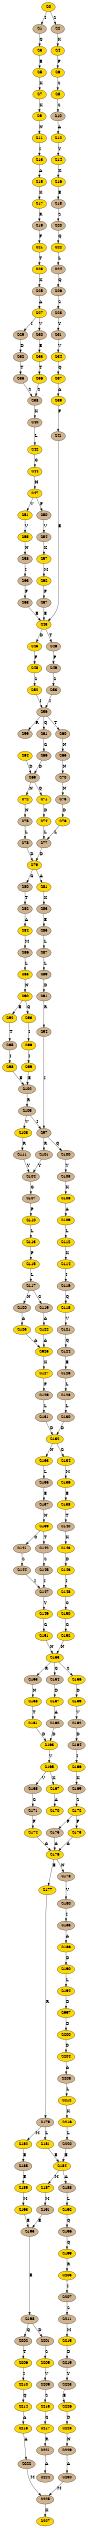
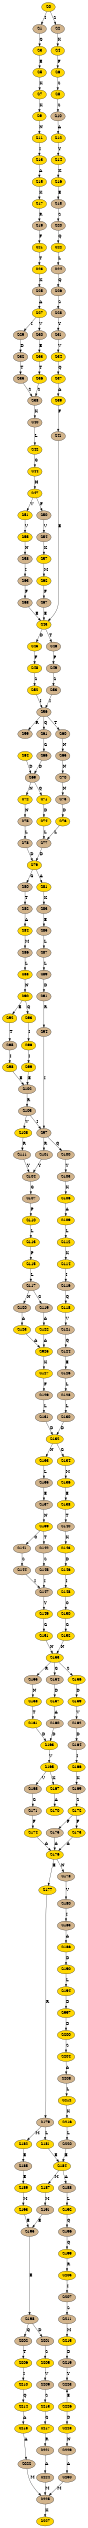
  strict digraph {
    node [fillcolor=gold style=filled]
    S1 [fillcolor=tan]
    S0
    S2 [fillcolor=tan]
    S3
    S4
    S5
    S6
    S7
    S8
    S9
    S10 [fillcolor=tan]
    S11
    S12
    S13
    S14
    S15
    S16
    S17
    S18 [fillcolor=tan]
    S19 [fillcolor=tan]
    S20 [fillcolor=tan]
    S21
    S22
    S23
    S24 [fillcolor=tan]
    S25 [fillcolor=tan]
    S26 [fillcolor=tan]
    S27
    S28 [fillcolor=tan]
    S29 [fillcolor=tan]
    S30 [fillcolor=tan]
    S31 [fillcolor=tan]
    S32 [fillcolor=tan]
    S33
    S34
    S35 [fillcolor=tan]
    S36
    S37
    S38 [fillcolor=tan]
    S39
    S40 [fillcolor=tan]
    S41 [fillcolor=tan]
    S42
    S43
    S44
    S45
    S46 [fillcolor=tan]
    S47
    S48
    S49 [fillcolor=tan]
    S50 [fillcolor=tan]
    S51
    S52
    S53 [fillcolor=tan]
    S54 [fillcolor=tan]
    S55
    S56 [fillcolor=tan]
    S57
    S58 [fillcolor=tan]
    S59 [fillcolor=tan]
    S60 [fillcolor=tan]
    S61 [fillcolor=tan]
    S62
    S63 [fillcolor=tan]
    S65 [fillcolor=tan]
    S66 [fillcolor=tan]
    S67 [fillcolor=tan]
    S68 [fillcolor=tan]
    S69 [fillcolor=tan]
    S64
    S70 [fillcolor=tan]
    S71
    S72
    S73 [fillcolor=tan]
    S74
    S75 [fillcolor=tan]
    S76
    S77 [fillcolor=tan]
    S78 [fillcolor=tan]
    S79
    S80 [fillcolor=tan]
    S81
    S82 [fillcolor=tan]
    S83 [fillcolor=tan]
    S84
    S85 [fillcolor=tan]
    S86 [fillcolor=tan]
    S87 [fillcolor=tan]
    S88
    S89 [fillcolor=tan]
    S90
    S91 [fillcolor=tan]
    S92
    S93
    S94 [fillcolor=tan]
    S95 [fillcolor=tan]
    S96
    S97 [fillcolor=tan]
    S98
    S99
    S100 [fillcolor=tan]
    S101 [fillcolor=tan]
    S102 [fillcolor=tan]
    S103 [fillcolor=tan]
    S104 [fillcolor=tan]
    S105 [fillcolor=tan]
    S106
    S107 [fillcolor=tan]
    S108
    S109
    S110
    S111 [fillcolor=tan]
    S112
    S113
    S114
    S115
    S116 [fillcolor=tan]
    S117 [fillcolor=tan]
    S118
    S119 [fillcolor=tan]
    S120 [fillcolor=tan]
    S121 [fillcolor=tan]
    S122
    S123
    S124 [fillcolor=tan]
    n126 [label=S925]
    S126 [fillcolor=tan]
    S127
    S128 [fillcolor=tan]
    S129 [fillcolor=tan]
    S130 [fillcolor=tan]
    S131 [fillcolor=tan]
    S132
    S133
    S134
    S135 [fillcolor=tan]
    S136
    S137 [fillcolor=tan]
    S138
    S139
    S140 [fillcolor=tan]
    S141 [fillcolor=tan]
    S142 [fillcolor=tan]
    S143
    S144 [fillcolor=tan]
    S145 [fillcolor=tan]
    S146
    S147 [fillcolor=tan]
    S148
    S149
    S150
    S151
    S152
    S153
    S154 [fillcolor=tan]
    S155 [fillcolor=tan]
    S156
    S157
    S158
    S159
    S160 [fillcolor=tan]
    S161
    S162 [fillcolor=tan]
    S163
    S164 [fillcolor=tan]
    S165
    S166
    S167
    S168 [fillcolor=tan]
    S169 [fillcolor=tan]
    S170
    S171 [fillcolor=tan]
    S172
    S174
    S173
    S175 [fillcolor=tan]
    S176
    S177
    S178 [fillcolor=tan]
    S179 [fillcolor=tan]
    S180 [fillcolor=tan]
    S181
    S182
    S183 [fillcolor=tan]
    S184
    S185 [fillcolor=tan]
    S186
    S187
    S188 [fillcolor=tan]
    S189
    S190
    S191 [fillcolor=tan]
    S192
    S193
    S194
    S195 [fillcolor=tan]
    S196 [fillcolor=tan]
    n198 [label=S997]
    S198 [fillcolor=tan]
    S199
    S200
    S201 [fillcolor=tan]
    S202 [fillcolor=tan]
    S203
    S204
    S205
    S206
    S207 [fillcolor=tan]
    S208 [fillcolor=tan]
    S209 [fillcolor=tan]
    S210
    S211 [fillcolor=tan]
    S212
    S213
    S214
    S215
    S216
    S217
    S218
    S219 [fillcolor=tan]
    S220 [fillcolor=tan]
    S221 [fillcolor=tan]
    S222 [fillcolor=tan]
    S223 [fillcolor=tan]
    S224 [fillcolor=tan]
    S225 [fillcolor=tan]
    S226
    S227
    S228
    S229 [fillcolor=tan]
    S230 [fillcolor=tan]
    S1 -> S3 [label=G]
    S0 -> S1 [label=I]
    S0 -> S2 [label=S]
    S2 -> S4 [label=K]
    S3 -> S5 [label=E]
    S4 -> S6 [label=F]
    S5 -> S7 [label=K]
    S6 -> S8 [label=S]
    S7 -> S9 [label=K]
    S8 -> S10 [label=S]
    S9 -> S11 [label=N]
    S10 -> S12 [label=A]
    S11 -> S13 [label=I]
    S12 -> S14 [label=Y]
    S13 -> S15 [label=A]
    S14 -> S16 [label=K]
    S15 -> S17 [label=K]
    S16 -> S18 [label=E]
    S17 -> S19 [label=R]
    S18 -> S20 [label=S]
    S19 -> S21 [label=F]
    S20 -> S22 [label=Q]
    S21 -> S23 [label=T]
    S22 -> S24 [label=L]
    S23 -> S25 [label=K]
    S24 -> S26 [label=Q]
    S25 -> S27 [label=A]
    S26 -> S28 [label=S]
    S27 -> S29 [label=I]
    S27 -> S30 [label=V]
    S28 -> S31 [label=Y]
    S29 -> S32 [label=D]
    S30 -> S33 [label=E]
    S31 -> S34 [label=V]
    S32 -> S35 [label=T]
    S33 -> S36 [label=T]
    S34 -> S37 [label=Q]
    S35 -> S38 [label=S]
    S36 -> S38 [label=S]
    S37 -> S39 [label=A]
    S38 -> S40 [label=K]
    S39 -> S41 [label=F]
    S40 -> S42 [label=L]
    S41 -> S43 [label=E]
    S42 -> S44 [label=G]
    S43 -> S45 [label=D]
    S43 -> S46 [label=T]
    S44 -> S47 [label=H]
    S45 -> S48 [label=F]
    S46 -> S49 [label=P]
    S47 -> S50 [label=F]
    S47 -> S51 [label=V]
    S48 -> S52 [label=S]
    S49 -> S53 [label=S]
    S50 -> S54 [label=V]
    S51 -> S55 [label=V]
    S52 -> S56 [label=I]
    S53 -> S56 [label=I]
    S54 -> S57 [label=K]
    S55 -> S58 [label=N]
    S56 -> S59 [label=R]
    S56 -> S60 [label=T]
    S56 -> S61 [label=Q]
    S57 -> S62 [label=M]
    S58 -> S63 [label=I]
    S60 -> S65 [label=N]
    S61 -> S66 [label=G]
    S62 -> S67 [label=F]
    S63 -> S68 [label=F]
    S65 -> S70 [label=N]
    S66 -> S69 [label=D]
    S67 -> S43 [label=E]
    S68 -> S43 [label=E]
    S69 -> S71 [label=Q]
    S69 -> S72 [label=N]
    S64 -> S69 [label=D]
    S70 -> S73 [label=N]
    S71 -> S74 [label=D]
    S72 -> S75 [label=N]
    S73 -> S76 [label=D]
    S74 -> S77 [label=L]
    S75 -> S78 [label=L]
    S76 -> S77 [label=L]
    S77 -> S79 [label=D]
    S78 -> S79 [label=D]
    S79 -> S80 [label=G]
    S79 -> S81 [label=A]
    S80 -> S82 [label=T]
    S81 -> S83 [label=K]
    S82 -> S84 [label=A]
    S83 -> S85 [label=E]
    S84 -> S86 [label=M]
    S85 -> S87 [label=L]
    S86 -> S88 [label=L]
    S87 -> S89 [label=L]
    S88 -> S90 [label=N]
    S89 -> S91 [label=D]
    S90 -> S92 [label=E]
    S90 -> S93 [label=Q]
    S91 -> S94 [label=R]
    S92 -> S95 [label=T]
    S93 -> S96 [label=I]
    S94 -> S97 [label=I]
    S95 -> S98 [label=I]
    S96 -> S99 [label=I]
    S97 -> S100 [label=Q]
    S97 -> S101 [label=R]
    S98 -> S102 [label=E]
    S99 -> S102 [label=E]
    S100 -> S103 [label=Y]
    S101 -> S104 [label=Y]
    S102 -> S105 [label=R]
    S103 -> S106 [label=K]
    S104 -> S107 [label=G]
    S105 -> S97 [label=I]
    S105 -> S108 [label=V]
    S106 -> S109 [label=A]
    S107 -> S110 [label=P]
    S108 -> S111 [label=R]
    S109 -> S112 [label=L]
    S110 -> S113 [label=L]
    S111 -> S104 [label=Y]
    S112 -> S114 [label=K]
    S113 -> S115 [label=P]
    S114 -> S116 [label=I]
    S115 -> S117 [label=L]
    S116 -> S118 [label=Q]
    S117 -> S119 [label=C]
    S117 -> S120 [label=N]
    S118 -> S121 [label=V]
    S119 -> S122 [label=A]
    S120 -> S123 [label=A]
    S121 -> S124 [label=Q]
    S122 -> n126 [label=A]
    S123 -> n126 [label=A]
    S124 -> S126 [label=E]
    n126 -> S127 [label=K]
    S126 -> S128 [label=L]
    S127 -> S129 [label=F]
    S128 -> S130 [label=L]
    S129 -> S131 [label=L]
    S130 -> S132 [label=D]
    S131 -> S132 [label=D]
    S132 -> S133 [label=N]
    S132 -> S134 [label=G]
    S133 -> S135 [label=L]
    S134 -> S136 [label=M]
    S135 -> S137 [label=E]
    S136 -> S138 [label=E]
    S137 -> S139 [label=N]
    S138 -> S140 [label=T]
    S139 -> S141 [label=C]
    S139 -> S142 [label=T]
    S140 -> S143 [label=K]
    S141 -> S144 [label=S]
    S142 -> S145 [label=S]
    S143 -> S146 [label=D]
    S144 -> S147 [label=I]
    S145 -> S147 [label=I]
    S146 -> S148 [label=I]
    S147 -> S149 [label=Y]
    S148 -> S150 [label=C]
    S149 -> S151 [label=G]
    S150 -> S152 [label=G]
    S151 -> S153 [label=N]
    S152 -> S153 [label=N]
    S153 -> S154 [label=G]
    S153 -> S155 [label=R]
    S153 -> S156 [label=S]
    S154 -> S157 [label=D]
    S155 -> S158 [label=N]
    S156 -> S159 [label=D]
    S157 -> S160 [label=A]
    S158 -> S161 [label=T]
    S159 -> S162 [label=V]
    S160 -> S163 [label=D]
    S161 -> S163 [label=D]
    S162 -> S164 [label=D]
    S163 -> S165 [label=V]
    S164 -> S166 [label=I]
    S165 -> S167 [label=K]
    S165 -> S168 [label=V]
    S166 -> S169 [label=K]
    S167 -> S170 [label=A]
    S168 -> S171 [label=G]
    S169 -> S172 [label=S]
    S171 -> S174 [label=F]
    S172 -> S173 [label=F]
    S172 -> S175 [label=F]
    S174 -> S176 [label=A]
    S173 -> S176 [label=A]
    S175 -> S176 [label=A]
    S176 -> S177 [label=E]
    S176 -> S178 [label=N]
    S177 -> S179 [label=R]
    S178 -> S180 [label=V]
    S179 -> S181 [label=L]
    S179 -> S182 [label=M]
    S180 -> S183 [label=I]
    S181 -> S184 [label=E]
    S182 -> S185 [label=E]
    S183 -> S186 [label=A]
    S184 -> S187 [label=M]
    S184 -> S188 [label=A]
    S185 -> S189 [label=E]
    S186 -> S190 [label=D]
    S187 -> S191 [label=M]
    S188 -> S192 [label=L]
    S189 -> S193 [label=M]
    S190 -> S194 [label=L]
    S191 -> S195 [label=E]
    S192 -> S196 [label=Q]
    S193 -> S195 [label=E]
    S194 -> n198 [label=D]
    S195 -> S198 [label=E]
    S196 -> S199 [label=Q]
    n198 -> S200 [label=D]
    S198 -> S201 [label=D]
    S198 -> S202 [label=Q]
    S199 -> S203 [label=R]
-   S200 -> S204 [label=D]
+   S200 -> S204 [label=S]
    S201 -> S205 [label=S]
    S202 -> S206 [label=T]
    S203 -> S207 [label=I]
    S204 -> S208 [label=A]
    S205 -> S209 [label=V]
    S206 -> S210 [label=I]
    S207 -> S211 [label=S]
    S208 -> S212 [label=L]
    S209 -> S213 [label=S]
    S210 -> S214 [label=Q]
    S211 -> S215 [label=M]
    S212 -> S216 [label=K]
    S213 -> S217 [label=G]
    S214 -> S218 [label=A]
    S215 -> S219 [label=D]
    S216 -> S220 [label=L]
    S217 -> S221 [label=R]
    S218 -> S222 [label=A]
    S219 -> S223 [label=Y]
    S220 -> S184 [label=E]
    S221 -> S224 [label=A]
    S222 -> S225 [label=M]
-   S223 -> S226 [label=E]
+   S226 -> S223 [label=E]
+   S224 -> S225 [label=M]
    S225 -> S227 [label=K]
    S226 -> S228 [label=D]
    S228 -> S229 [label=N]
    S229 -> S230 [label=A]
    S230 -> S225 [label=M]
  }
